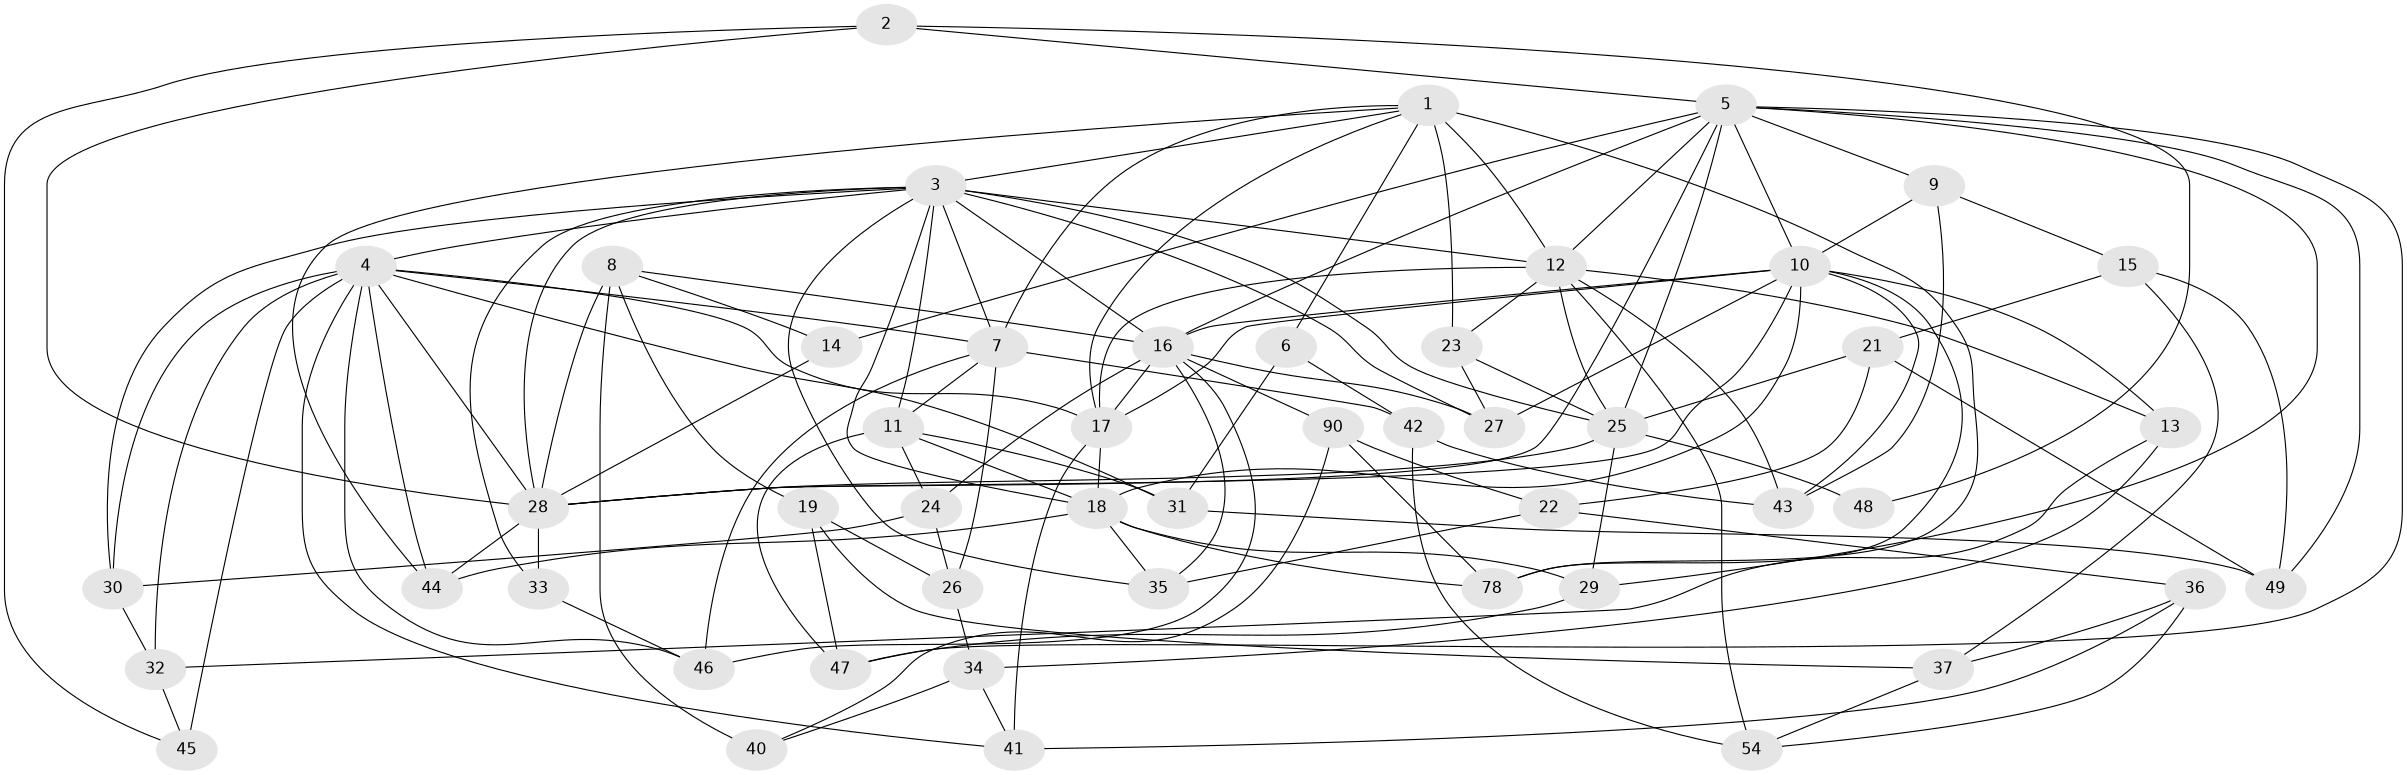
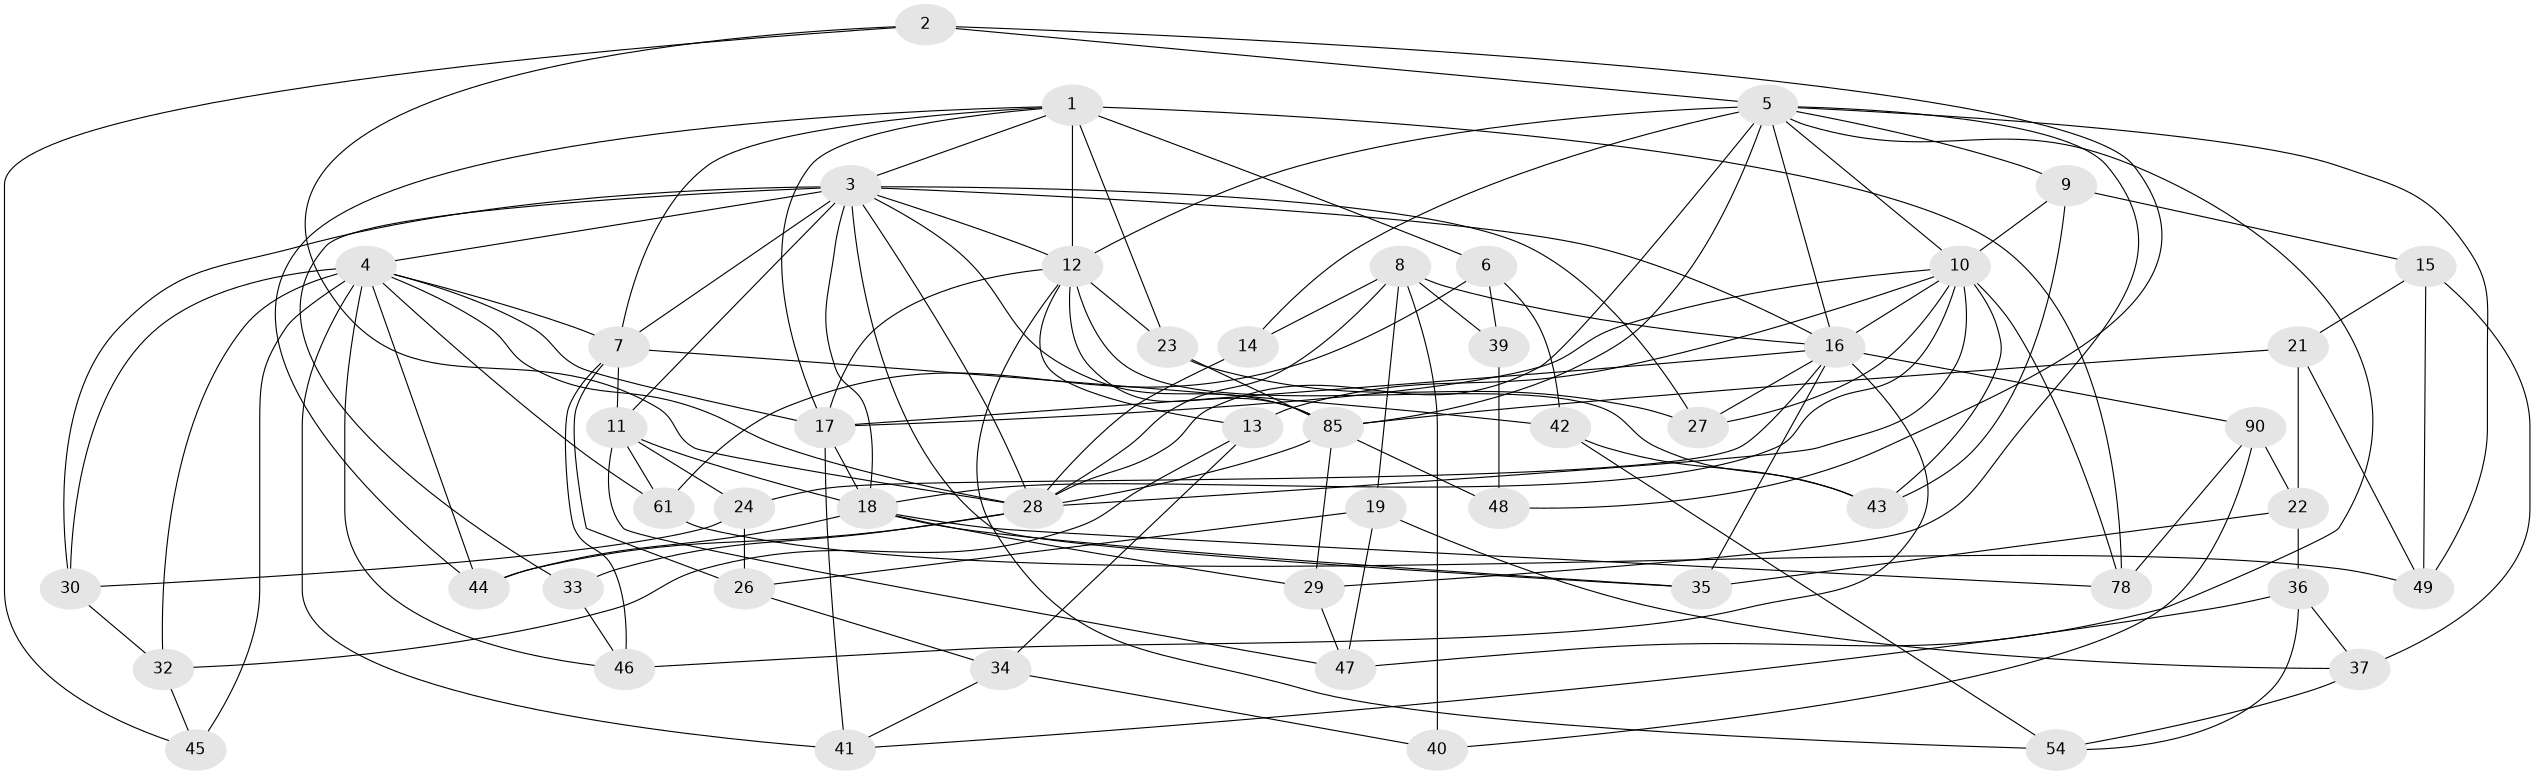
  graph {
    fontname="DejaVu Sans"
    node [color=gray90 fontname="DejaVu Sans" style=filled]
    edge [fontname="DejaVu Sans" weight=1.0]
    1
    3
    6
    7
    12
    17
    23
    n8 [label=78]
    44
    11
    28
    4
    16
    18
-   25
+   25 [label=85]
    27
    30
    33
    35
-   31
+   31 [label=61]
+   39
    42
    46
    26
    47
    24
    43
    13
    n29 [label=54]
    41
    2
    5
    45
    48
    9
    10
    14
    29
    49
    32
    n41 [label=90]
    15
    34
    8
    19
    40
    37
    21
    22
    36
    1 -- 3
    1 -- 6
    1 -- 7
    1 -- 12 [weight=2.0]
    1 -- 17
    1 -- 23
    1 -- n8
    1 -- 44
    3 -- 7
    3 -- 12
    3 -- 11
    3 -- 28
    3 -- 4
    3 -- 16
    3 -- 18
    3 -- 25
    3 -- 27
    3 -- 30
    3 -- 33
    3 -- 35
    6 -- 31
+   6 -- 39
    6 -- 42
    7 -- 11 [weight=2.0]
    7 -- 42
    7 -- 46
    7 -- 26
    12 -- 17
    12 -- 23
    12 -- 25
    12 -- 43
    12 -- 13
    12 -- n29
    17 -- 18 [weight=2.0]
    17 -- 41
    23 -- 25
    23 -- 27
    11 -- 18 [weight=2.0]
    11 -- 31
    11 -- 47
    11 -- 24
    28 -- 44
    28 -- 33 [weight=2.0]
    4 -- 7
    4 -- 17
    4 -- 44
    4 -- 28
    4 -- 30
    4 -- 31
    4 -- 46
    4 -- 41
    4 -- 45 [weight=2.0]
    4 -- 32
    16 -- 17
    16 -- 27
    16 -- 35
    16 -- 46
    16 -- 24
    16 -- n41
    18 -- n8
    18 -- 44
    18 -- 35
    18 -- 29
    25 -- 28
    25 -- 48 [weight=2.0]
    25 -- 29
    30 -- 32
    33 -- 46
    31 -- 49
+   39 -- 48
    42 -- 43
    42 -- n29
    26 -- 34
    24 -- 30
    24 -- 26
    13 -- 32
    13 -- 34
    2 -- 28
    2 -- 5
    2 -- 45
    2 -- 48
    5 -- 12
    5 -- 28
    5 -- 16
    5 -- 25 [weight=2.0]
    5 -- 47
    5 -- 9
    5 -- 10
    5 -- 14
    5 -- 29
    5 -- 49
    9 -- 43
    9 -- 10
    9 -- 15
    10 -- 17
    10 -- n8
    10 -- 28
    10 -- 16
    10 -- 18
    10 -- 27
    10 -- 43
    10 -- 13
    14 -- 28
    29 -- 47
    32 -- 45
    n41 -- n8
    n41 -- 40
    n41 -- 22
    15 -- 49
    15 -- 37
    15 -- 21
    34 -- 41
    34 -- 40
    8 -- 28 [weight=2.0]
    8 -- 16
+   8 -- 39 [weight=2.0]
    8 -- 14 [weight=2.0]
    8 -- 19
    8 -- 40 [weight=2.0]
    19 -- 26
    19 -- 47
    19 -- 37
    37 -- n29
    21 -- 25
    21 -- 49
    21 -- 22
    22 -- 35
    22 -- 36
    36 -- n29
    36 -- 41
    36 -- 37
  }
